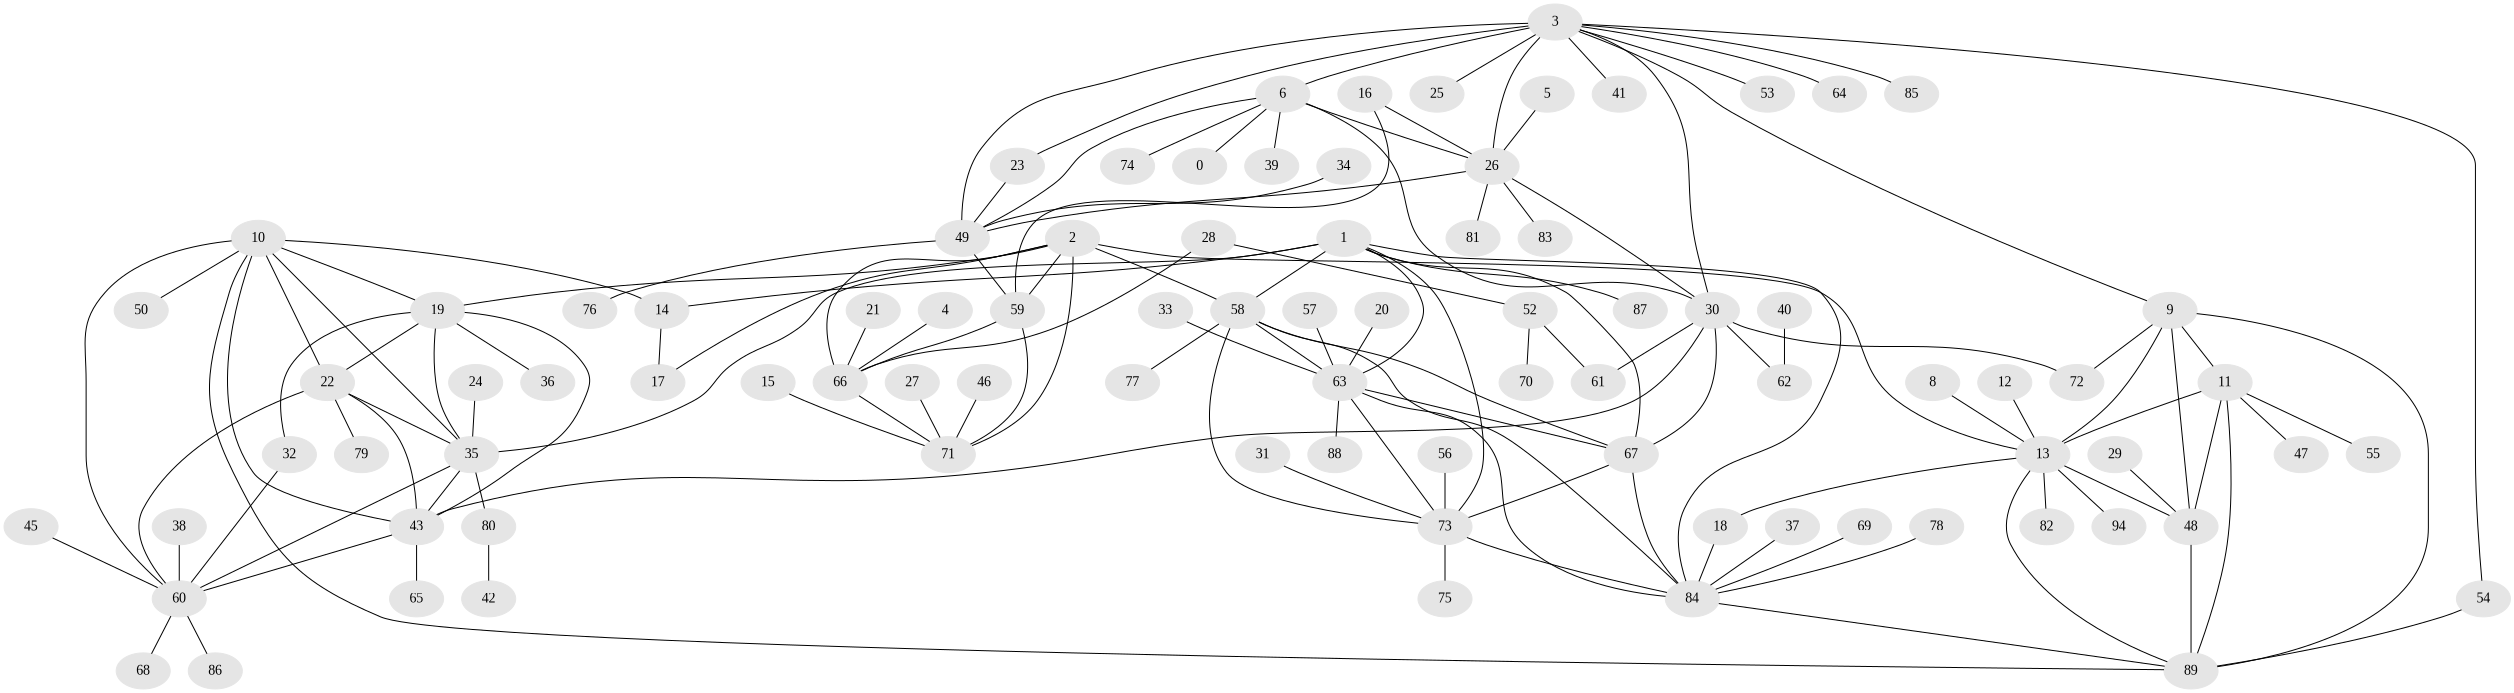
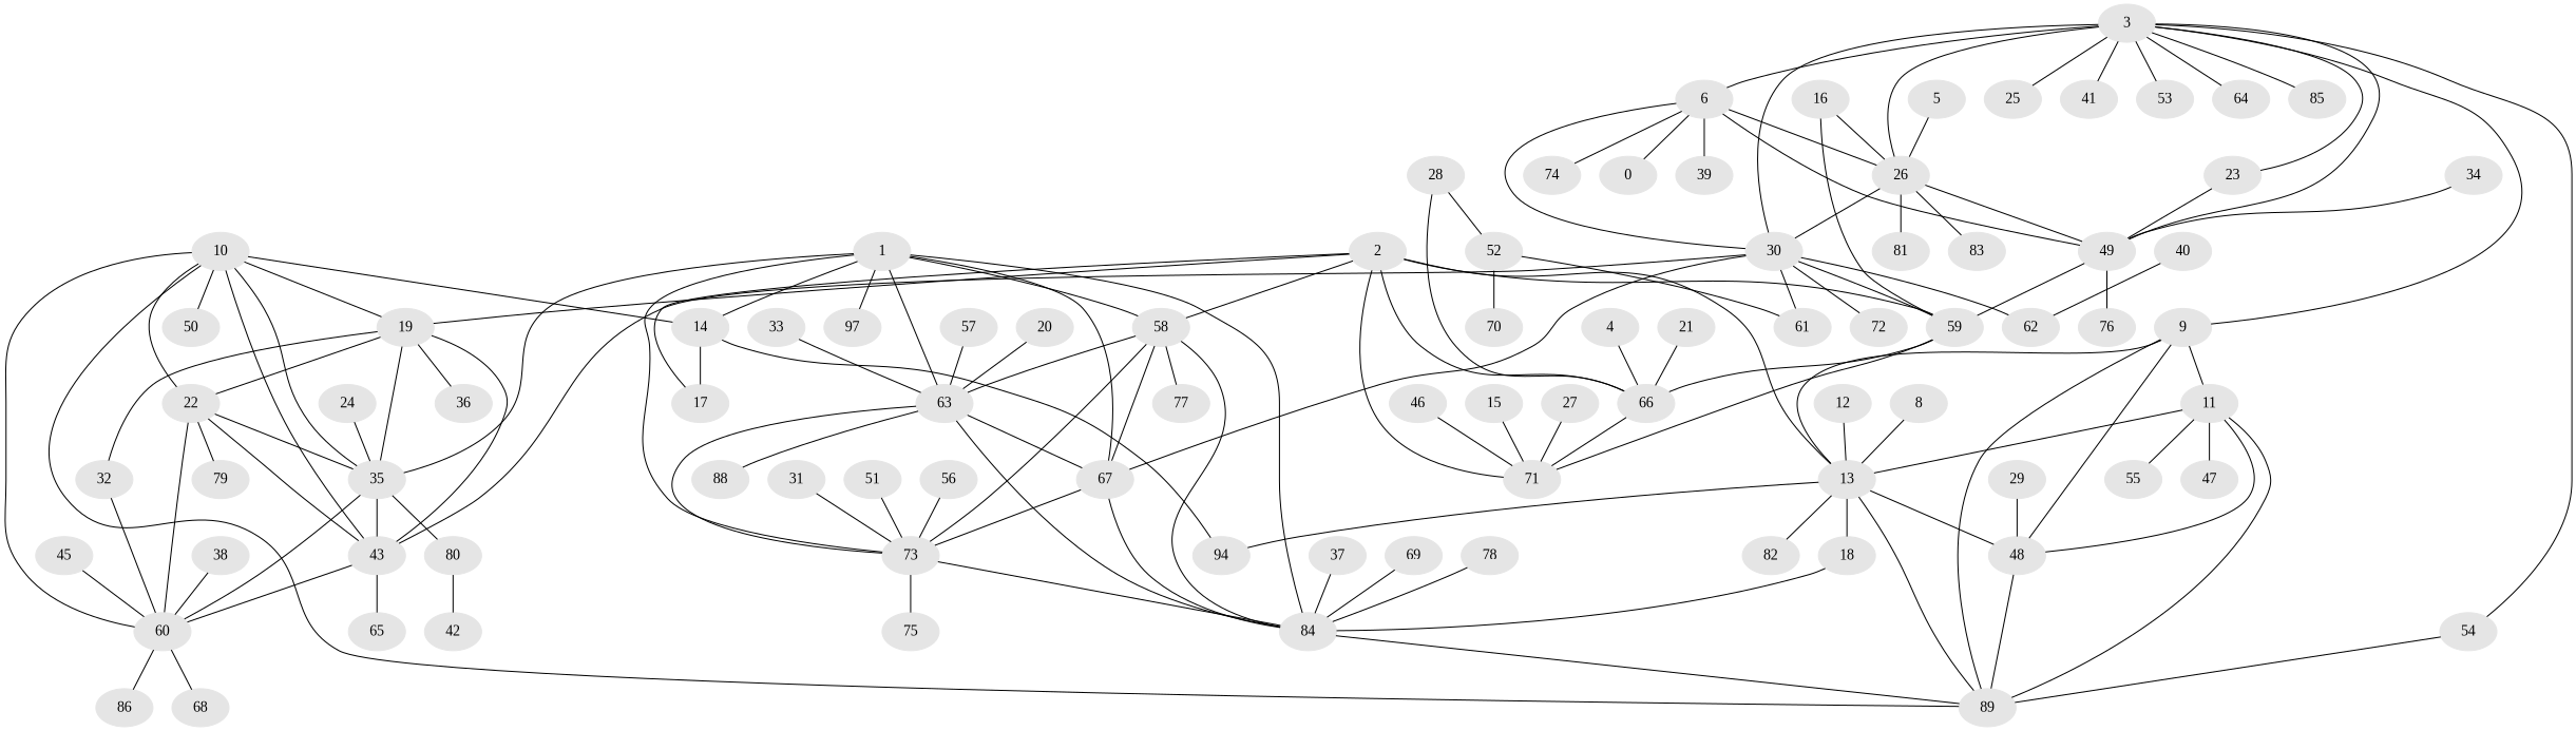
  graph {
    fontname="Liberation Serif"
    node [color=gray90 fontname="Liberation Serif" style=filled]
    edge [fontname="Liberation Serif" weight=1.0]
    1
    14
    35
    58
    63
    67
    73
    84
-   87
+   87 [label=97]
    17
    n11 [label=94]
    43
    60
    80
    77
    88
    75
    89
    2
    13
    19
    59
    66
    71
    48
    18
    82
    22
    36
    32
    3
    6
    9
    23
    25
    26
    30
    41
    49
    53
    54
    64
    85
    n44 [label=0]
    39
    74
    11
    72
    81
    83
    61
    62
    76
    4
    5
    8
    47
    55
    10
    50
    79
    65
    68
    86
    12
    15
    16
    20
    21
    24
    27
    28
    52
    70
    29
    31
    33
    34
    42
    37
    38
    40
    45
    46
+   51
    56
    57
    69
    78
    1 -- 14
    1 -- 35
    1 -- 58
    1 -- 63
    1 -- 67
    1 -- 73
    1 -- 84
    1 -- 87
    14 -- 17
+   14 -- n11
    35 -- 43
    35 -- 60
    35 -- 80
    58 -- 63
    58 -- 67
    58 -- 73
    58 -- 84
    58 -- 77
    63 -- 67
    63 -- 73
    63 -- 84
    63 -- 88
    67 -- 73
    67 -- 84
    73 -- 84
    73 -- 75
    84 -- 89
    43 -- 60
    43 -- 65
    60 -- 68
    60 -- 86
    80 -- 42
    2 -- 58
    2 -- 17
    2 -- 13
    2 -- 19
    2 -- 59 [weight=2.0]
    2 -- 66 [weight=4.0]
    2 -- 71 [weight=2.0]
    13 -- n11
    13 -- 89
    13 -- 48 [weight=2.0]
    13 -- 18
    13 -- 82
    19 -- 35
    19 -- 43
    19 -- 22
    19 -- 36
    19 -- 32
    59 -- 66 [weight=2.0]
    59 -- 71
    66 -- 71 [weight=2.0]
    48 -- 89 [weight=2.0]
    18 -- 84
    22 -- 35
    22 -- 43
    22 -- 60
    22 -- 79
    32 -- 60
    3 -- 6 [weight=2.0]
    3 -- 9
    3 -- 23
    3 -- 25
    3 -- 26 [weight=2.0]
    3 -- 30 [weight=2.0]
    3 -- 41
    3 -- 49 [weight=2.0]
    3 -- 53
    3 -- 54
    3 -- 64
    3 -- 85
    6 -- 26
    6 -- 30
    6 -- 49
    6 -- n44
    6 -- 39
    6 -- 74
    9 -- 89
    9 -- 13
    9 -- 48 [weight=2.0]
    9 -- 11
-   9 -- 72
    23 -- 49
    26 -- 30
    26 -- 49
    26 -- 81
    26 -- 83
    30 -- 67
    30 -- 43
+   30 -- 59
    30 -- 72
    30 -- 61
    30 -- 62
    49 -- 59
    49 -- 76
    54 -- 89
    11 -- 89
    11 -- 13
    11 -- 48 [weight=2.0]
    11 -- 47
    11 -- 55
    4 -- 66
    5 -- 26
    8 -- 13
    10 -- 14
    10 -- 35
    10 -- 43
    10 -- 60
    10 -- 89
    10 -- 19
    10 -- 22
    10 -- 50
    12 -- 13
    15 -- 71
    16 -- 59
    16 -- 26
    20 -- 63
    21 -- 66
    24 -- 35
    27 -- 71
    28 -- 66
    28 -- 52
    52 -- 61
    52 -- 70
    29 -- 48
    31 -- 73
    33 -- 63
    34 -- 49
    37 -- 84
    38 -- 60
    40 -- 62
    45 -- 60
    46 -- 71
+   51 -- 73
    56 -- 73
    57 -- 63
    69 -- 84
    78 -- 84
  }
